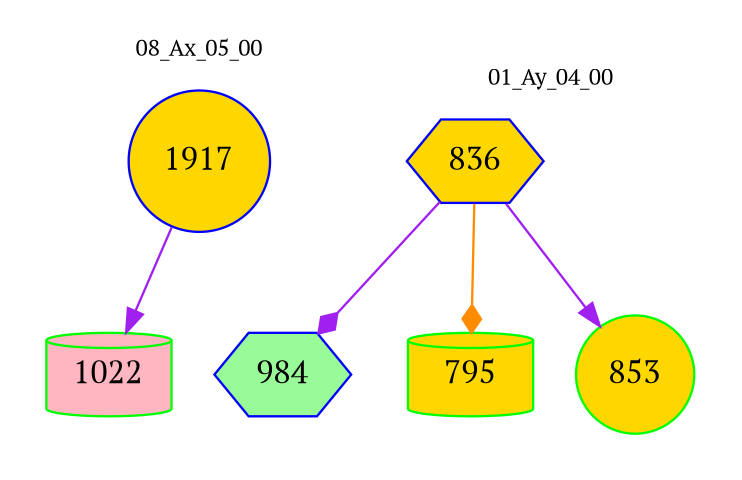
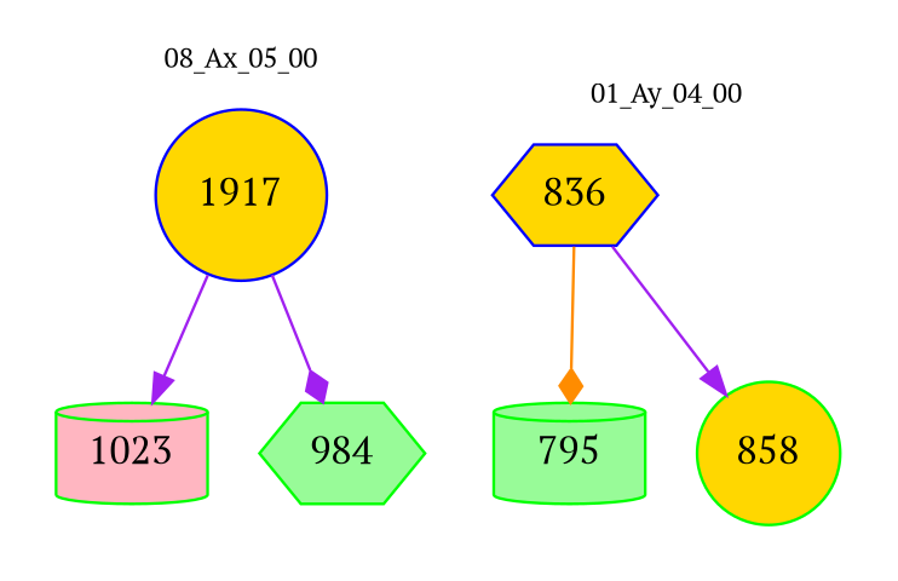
  digraph {
    fontname="PT Serif"
    node [color=green fillcolor=gold fontname="PT Serif" shape=circle style=filled]
    edge [arrowhead=diamond color=purple fontname="PT Serif"]
    n1 [color=blue label=1917]
-   n2 [color=blue fillcolor=palegreen label=984 shape=hexagon]
-   n3 [fillcolor=lightpink label=1022 shape=cylinder]
+   n2 [fillcolor=palegreen label=984 shape=hexagon]
+   n3 [fillcolor=lightpink label=1023 shape=cylinder]
    n4 [color=blue label=836 shape=hexagon]
-   n5 [label=795 shape=cylinder]
-   n6 [label=853]
+   n5 [fillcolor=palegreen label=795 shape=cylinder]
+   n6 [label=858]
    subgraph cluster_1 {
      color=white
      fontsize=10
      label="08_Ax_05_00"
      n1
      n2
      n3
    }
    subgraph cluster_2 {
      color=white
      fontsize=10
      label="01_Ay_04_00"
      n4
      n5
      n6
    }
-   n4 -> n2
+   n1 -> n2
    n1 -> n3 [arrowhead=normal]
    n4 -> n5 [color=darkorange]
    n4 -> n6 [arrowhead=normal]
  }
